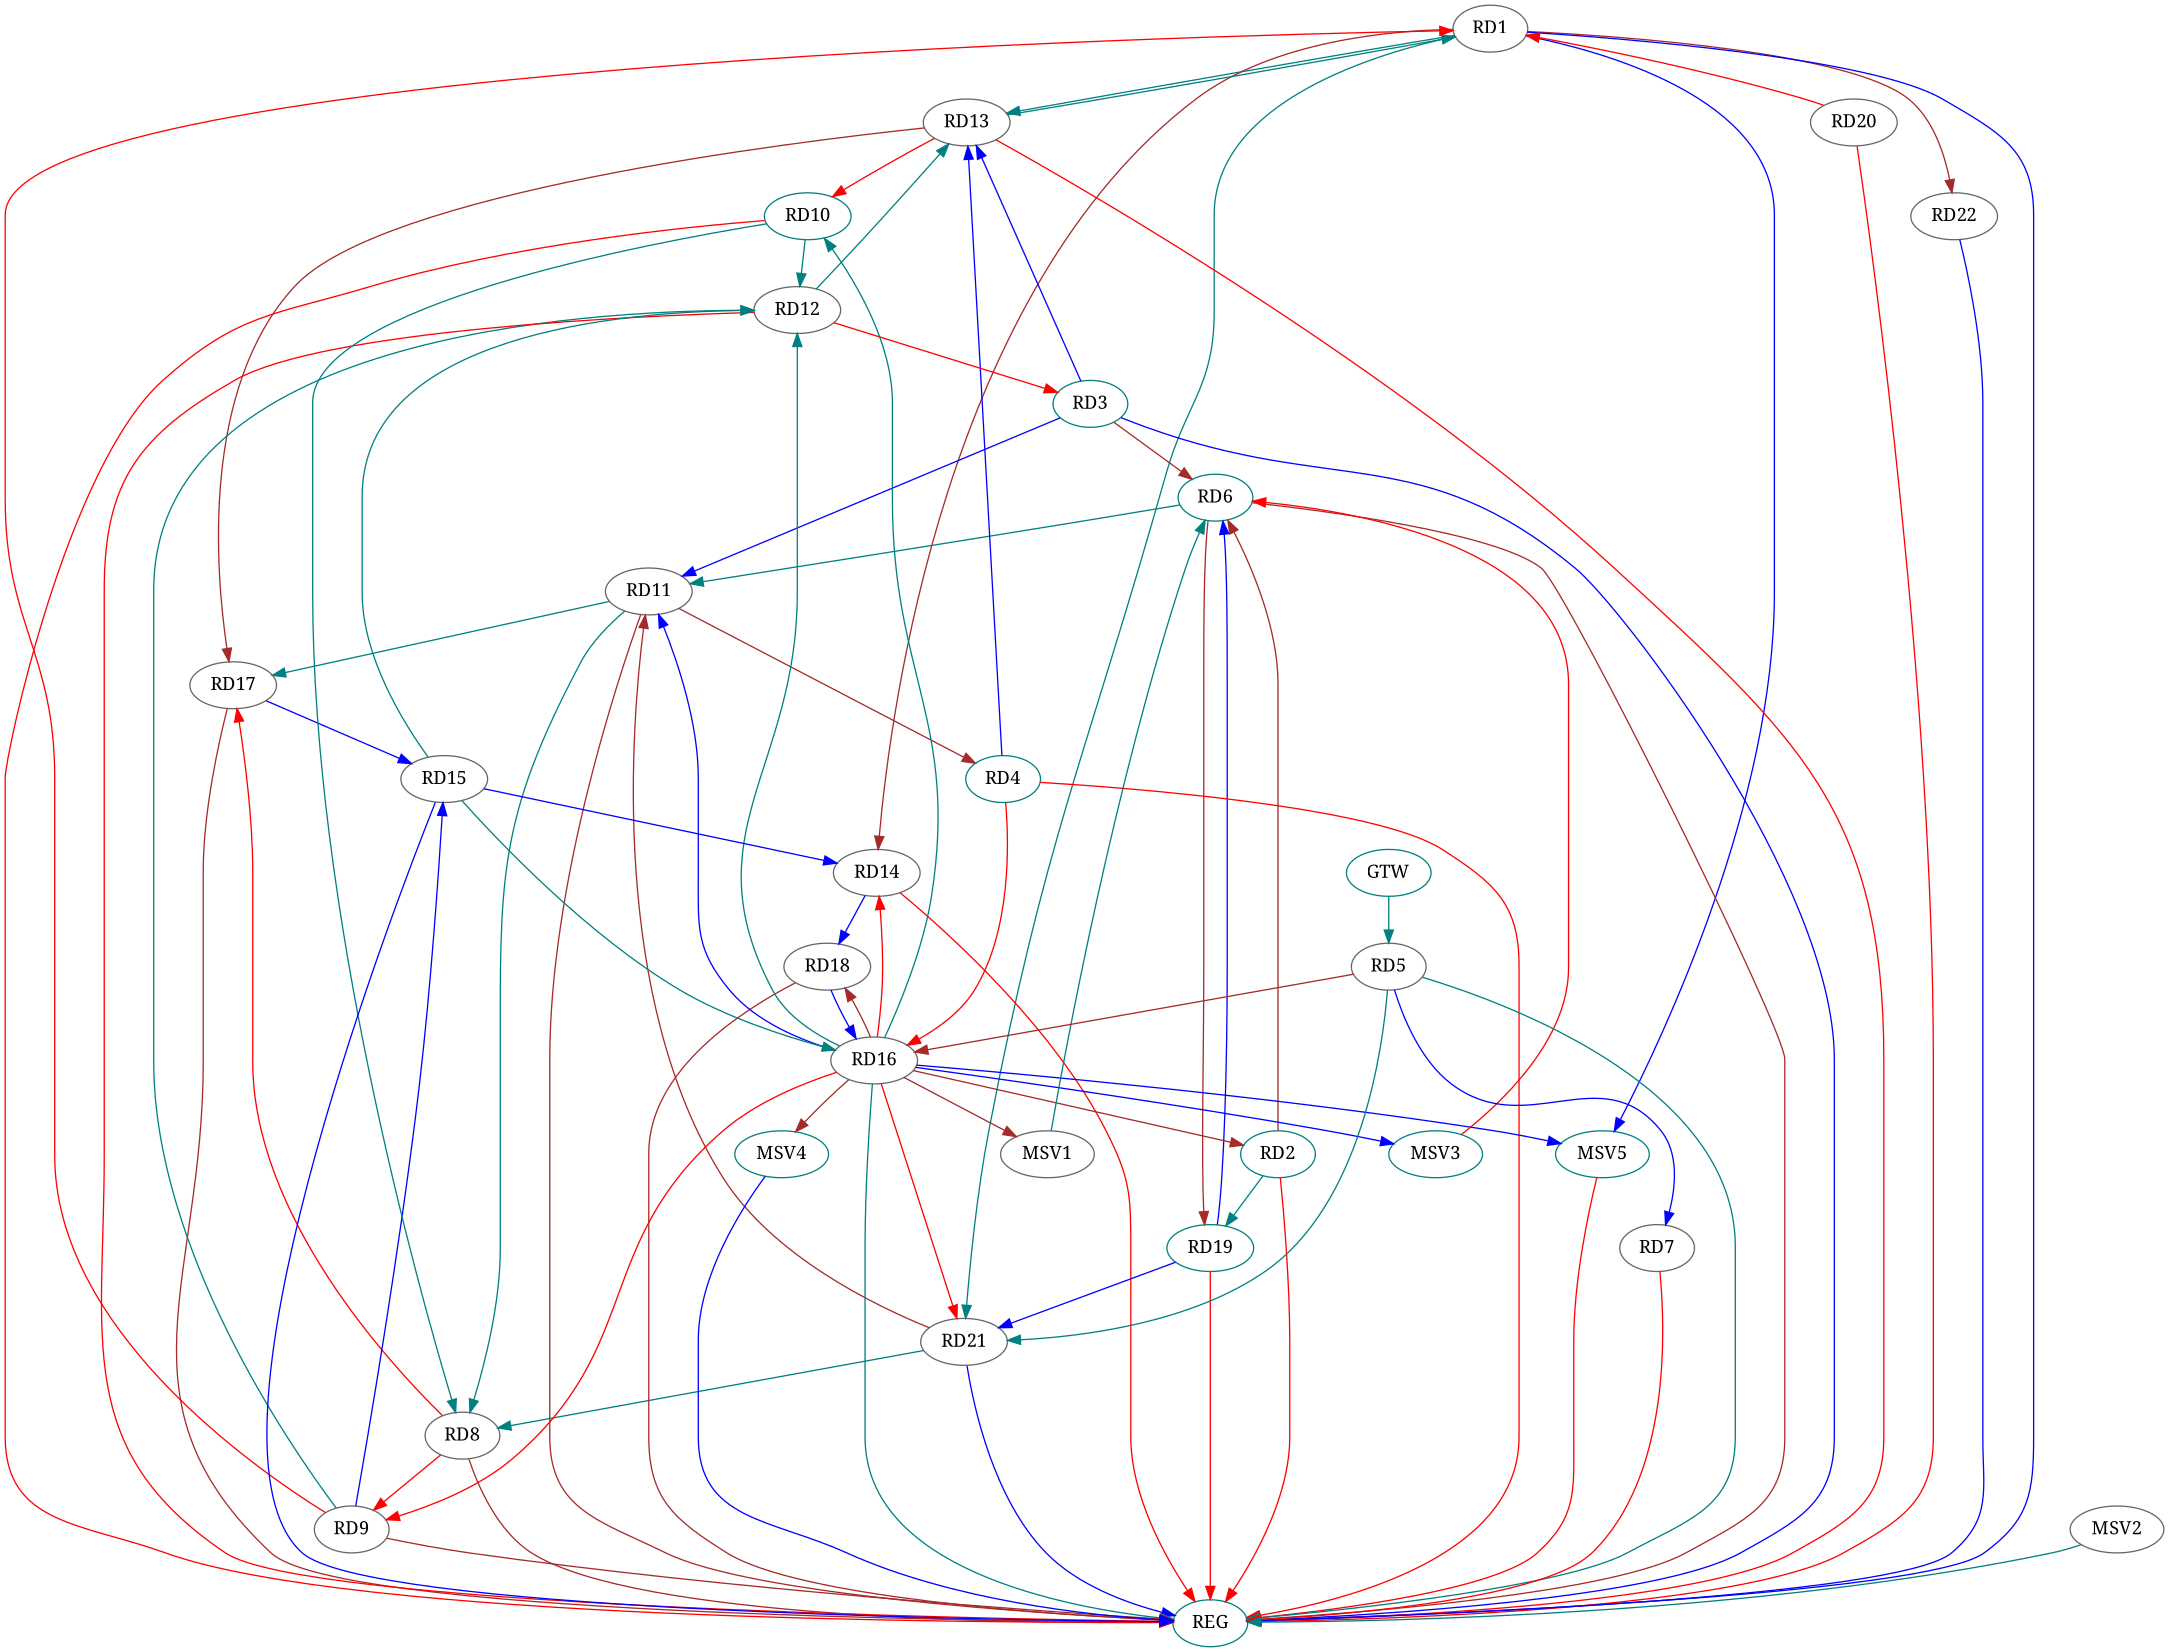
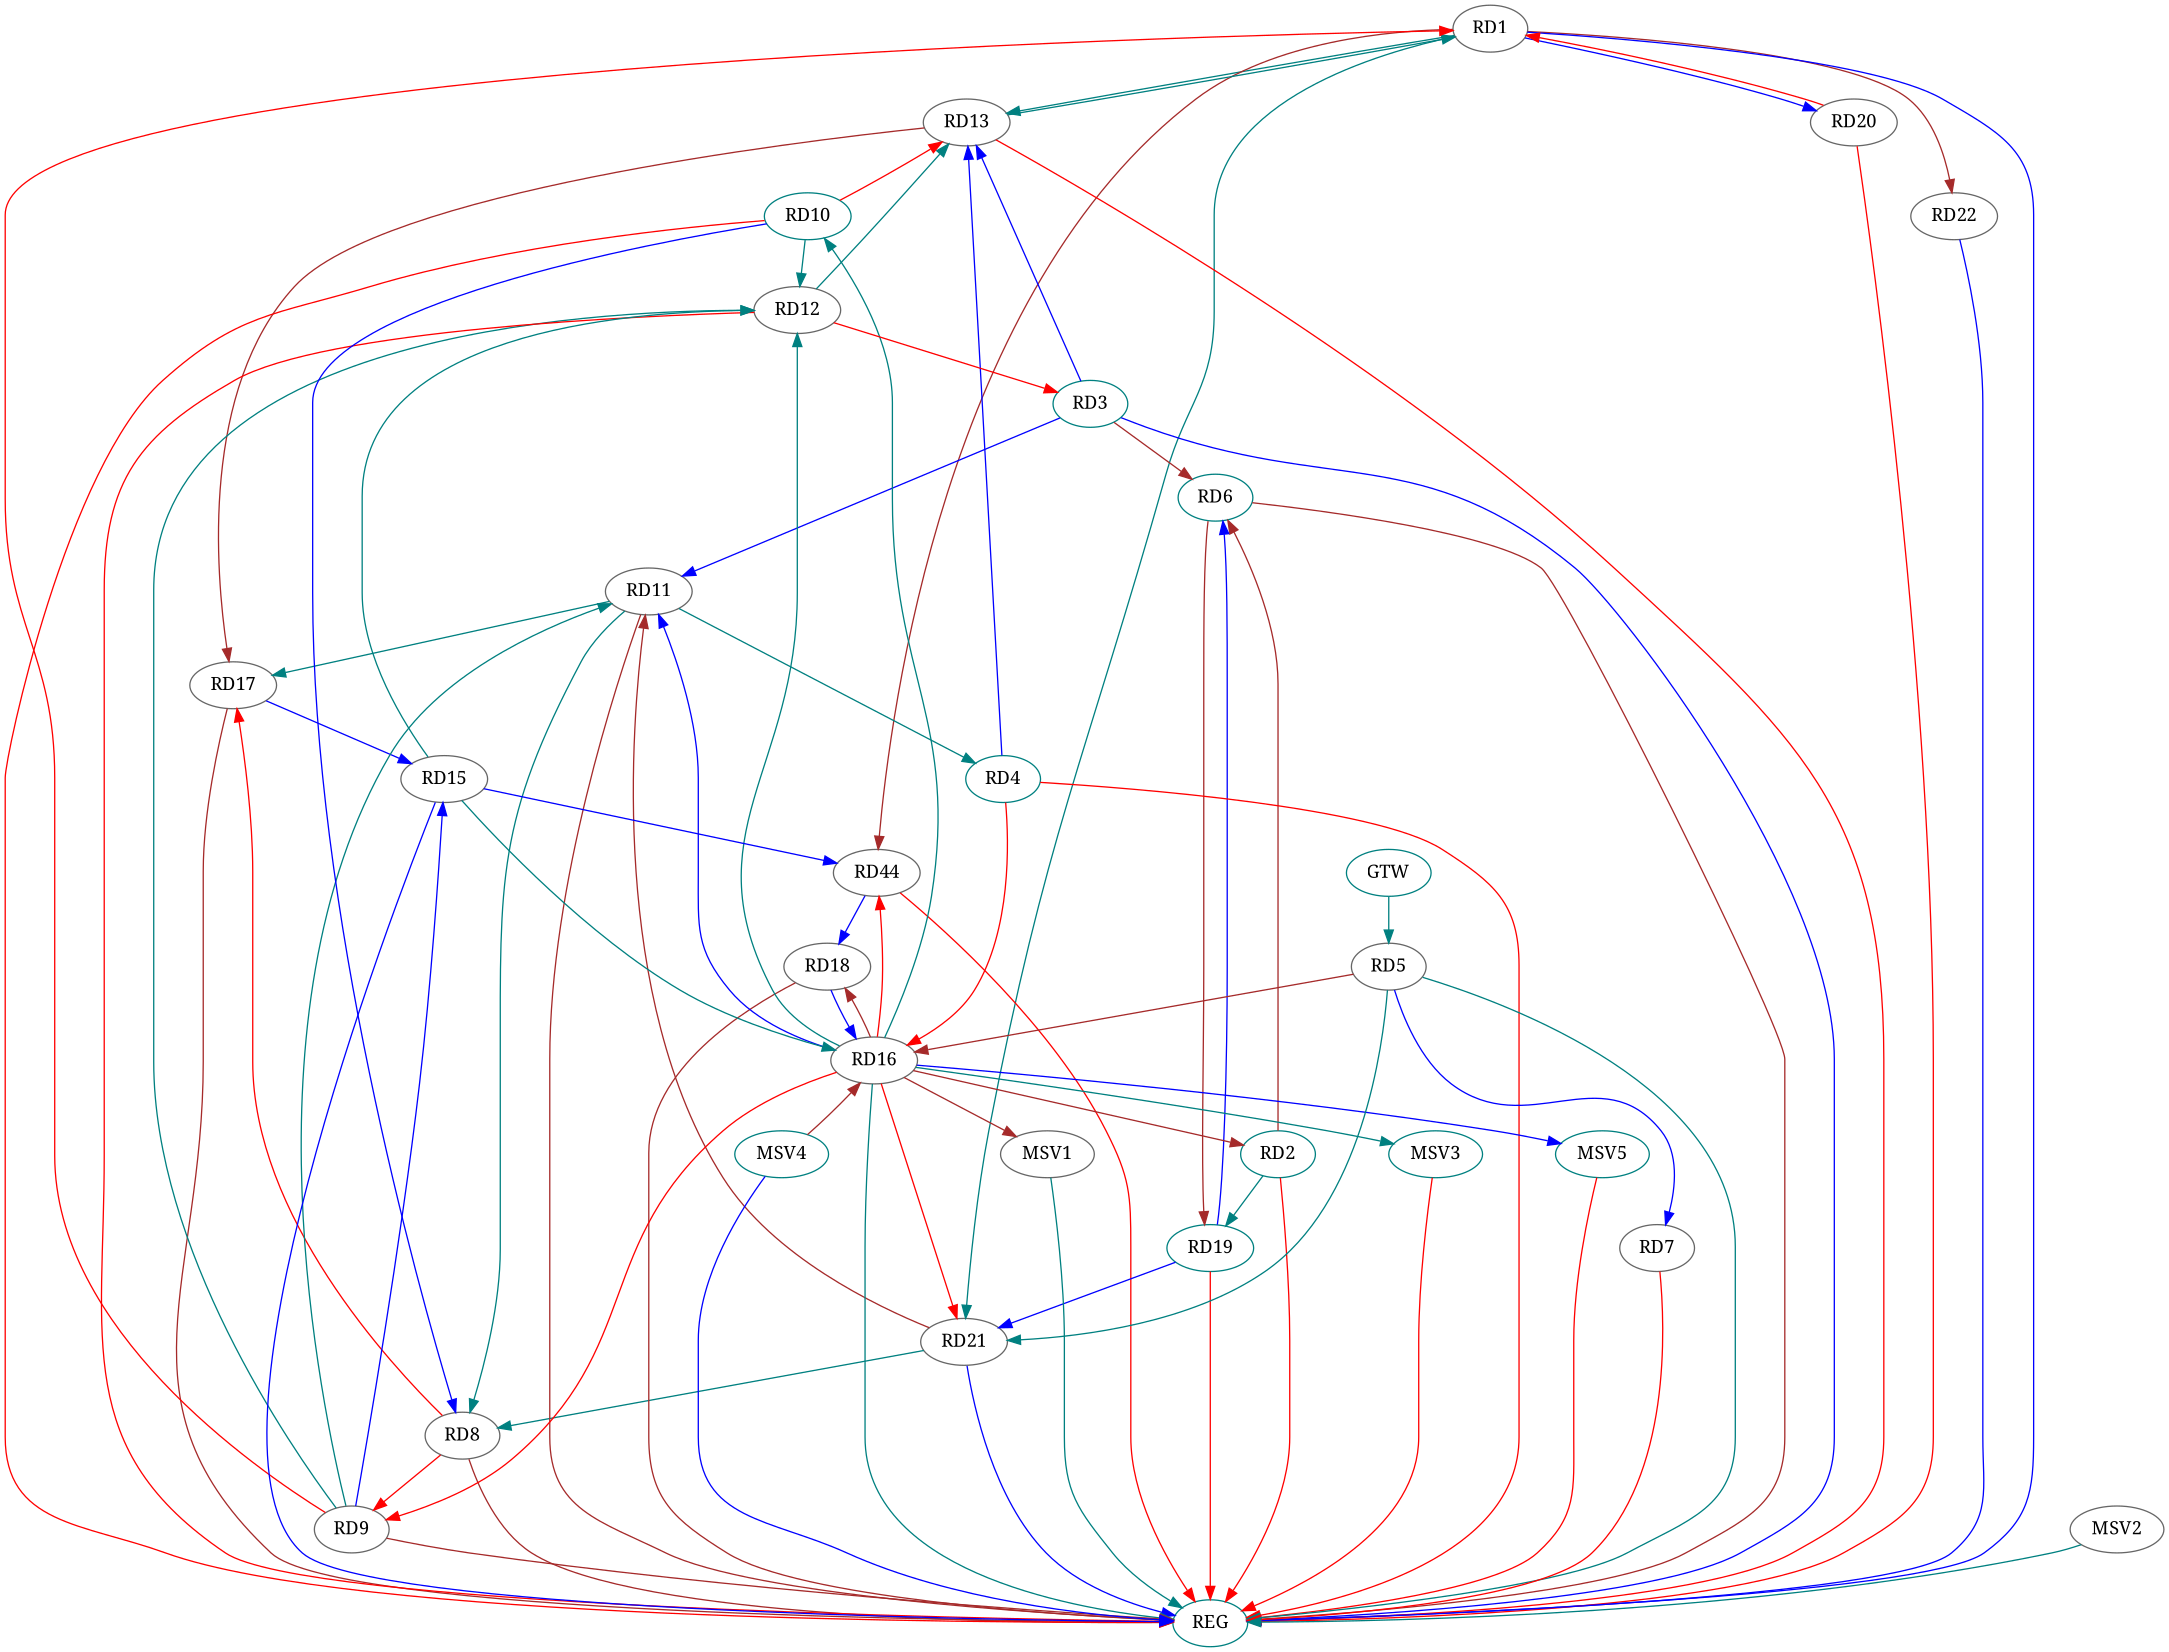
  strict digraph {
    fontname="Noto Serif"
    node [color=gray40 fontname="Noto Serif"]
    edge [color=teal fontname="Noto Serif"]
    n1 [label=RD1]
    n2 [label=RD13]
-   n3 [label=RD14]
+   n3 [label=RD44]
    n4 [label=RD20]
    n5 [label=RD21]
    n6 [label=RD22]
    n7 [color=teal label=REG]
    n8 [label=RD17]
    n9 [label=RD18]
    n10 [label=RD11]
    n11 [label=RD8]
    n12 [color=teal label=RD2]
    n13 [color=teal label=RD6]
    n14 [color=teal label=RD19]
    n15 [color=teal label=RD3]
    n16 [color=teal label=RD4]
    n17 [label=RD16]
    n18 [label=RD9]
    n19 [label=RD12]
    n20 [color=teal label=RD10]
    n21 [label=MSV1]
    n22 [color=teal label=MSV3]
    n23 [color=teal label=MSV4]
    n24 [color=teal label=MSV5]
    n25 [label=RD5]
    n26 [label=RD7]
    n27 [label=RD15]
    n28 [label=MSV2]
    n29 [color=teal label=GTW]
    n1 -> n2
    n1 -> n3 [color=brown]
-   n1 -> n24 [color=blue]
+   n1 -> n4 [color=blue]
    n1 -> n5
    n1 -> n6 [color=brown]
    n1 -> n7 [color=blue]
    n2 -> n1
    n2 -> n7 [color=red]
    n2 -> n8 [color=brown]
    n3 -> n7 [color=red]
    n3 -> n9 [color=blue]
    n4 -> n1 [color=red]
    n4 -> n7 [color=red]
    n5 -> n7 [color=blue]
    n5 -> n10 [color=brown]
    n5 -> n11
    n6 -> n7 [color=blue]
    n8 -> n7 [color=brown]
    n8 -> n27 [color=blue]
    n9 -> n7 [color=brown]
    n9 -> n17 [color=blue]
    n10 -> n7 [color=brown]
    n10 -> n8
    n10 -> n11
-   n10 -> n16 [color=brown]
+   n10 -> n16
    n11 -> n7 [color=brown]
    n11 -> n8 [color=red]
    n11 -> n18 [color=red]
    n12 -> n7 [color=red]
    n12 -> n13 [color=brown]
    n12 -> n14
    n13 -> n7 [color=brown]
    n13 -> n14 [color=brown]
    n14 -> n5 [color=blue]
    n14 -> n7 [color=red]
    n14 -> n13 [color=blue]
    n15 -> n2 [color=blue]
    n15 -> n7 [color=blue]
    n15 -> n10 [color=blue]
    n15 -> n13 [color=brown]
    n16 -> n2 [color=blue]
    n16 -> n7 [color=red]
    n16 -> n17 [color=red]
    n17 -> n3 [color=red]
    n17 -> n5 [color=red]
    n17 -> n7
    n17 -> n9 [color=brown]
    n17 -> n10 [color=blue]
    n17 -> n12 [color=brown]
    n17 -> n18 [color=red]
    n17 -> n19
    n17 -> n20
    n17 -> n21 [color=brown]
-   n17 -> n22 [color=blue]
-   n17 -> n23 [color=brown]
+   n17 -> n22
+   n23 -> n17 [color=brown]
    n17 -> n24 [color=blue]
    n18 -> n1 [color=red]
    n18 -> n7 [color=brown]
-   n13 -> n10
+   n18 -> n10
    n18 -> n19
    n18 -> n27 [color=blue]
    n19 -> n2
    n19 -> n7 [color=red]
    n19 -> n15 [color=red]
-   n2 -> n20 [color=red]
+   n20 -> n2 [color=red]
    n20 -> n7 [color=red]
-   n20 -> n11
+   n20 -> n11 [color=blue]
    n20 -> n19
-   n21 -> n13
-   n22 -> n13 [color=red]
+   n21 -> n7
+   n22 -> n7 [color=red]
    n23 -> n7 [color=blue]
    n24 -> n7 [color=red]
    n25 -> n5
    n25 -> n7
    n25 -> n17 [color=brown]
    n25 -> n26 [color=blue]
    n26 -> n7 [color=red]
    n27 -> n3 [color=blue]
    n27 -> n7 [color=blue]
    n27 -> n17
    n27 -> n19
    n28 -> n7
    n29 -> n25
  }
